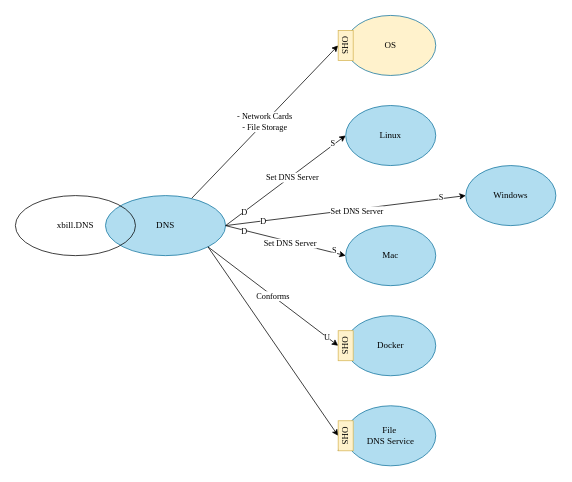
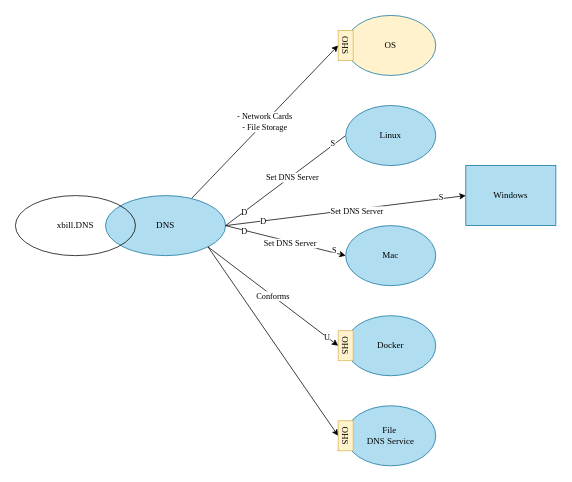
  <mxCell id="0" />
  <mxCell id="1" parent="0" />
  <mxCell id="2" value="- Network Cards&lt;div&gt;- File Storage&lt;/div&gt;" style="rounded=0;orthogonalLoop=1;jettySize=auto;html=1;entryX=0.5;entryY=1;entryDx=0;entryDy=0;fontFamily=Ubuntu;" parent="1" source="8" target="12" edge="1"><mxGeometry relative="1" as="geometry" /></mxCell>
  <mxCell id="3" style="rounded=0;orthogonalLoop=1;jettySize=auto;html=1;entryX=0;entryY=0.5;entryDx=0;entryDy=0;exitX=1;exitY=1;exitDx=0;exitDy=0;fontFamily=Ubuntu;" parent="1" source="17" target="10" edge="1"><mxGeometry relative="1" as="geometry" /></mxCell>
- <mxCell id="4" style="rounded=0;orthogonalLoop=1;jettySize=auto;html=1;entryX=0;entryY=0.5;entryDx=0;entryDy=0;exitX=1;exitY=0.5;exitDx=0;exitDy=0;fontFamily=Ubuntu;" parent="1" source="8" target="18" edge="1"><mxGeometry relative="1" as="geometry" /></mxCell>
+ <mxCell id="4" style="rounded=0;orthogonalLoop=1;jettySize=auto;html=1;entryX=0;entryY=0.5;entryDx=0;entryDy=0;exitX=1;exitY=0.5;exitDx=0;exitDy=0;fontFamily=Ubuntu;endArrow=none;" parent="1" source="8" target="18" edge="1"><mxGeometry relative="1" as="geometry" /></mxCell>
  <mxCell id="5" value="S" style="edgeLabel;html=1;align=center;verticalAlign=middle;resizable=0;points=[];fontFamily=Ubuntu;" parent="4" connectable="0" vertex="1"><mxGeometry x="0.795" y="3" relative="1" as="geometry"><mxPoint as="offset" /></mxGeometry></mxCell>
  <mxCell id="6" value="D" style="edgeLabel;html=1;align=center;verticalAlign=middle;resizable=0;points=[];fontFamily=Ubuntu;" parent="4" connectable="0" vertex="1"><mxGeometry x="-0.692" relative="1" as="geometry"><mxPoint y="1" as="offset" /></mxGeometry></mxCell>
  <mxCell id="7" value="Set DNS Server" style="edgeLabel;html=1;align=center;verticalAlign=middle;resizable=0;points=[];fontFamily=Ubuntu;" parent="4" connectable="0" vertex="1"><mxGeometry x="0.097" y="-2" relative="1" as="geometry"><mxPoint x="-1" as="offset" /></mxGeometry></mxCell>
  <mxCell id="8" value="DNS" style="ellipse;whiteSpace=wrap;html=1;fillColor=#b1ddf0;strokeColor=#10739e;fontFamily=Ubuntu;" parent="1" vertex="1"><mxGeometry x="140" y="260" width="160" height="80" as="geometry" /></mxCell>
  <mxCell id="9" value="Docker" style="ellipse;whiteSpace=wrap;html=1;fillColor=#b1ddf0;strokeColor=#10739e;fontFamily=Ubuntu;" parent="1" vertex="1"><mxGeometry x="460" y="420" width="120" height="80" as="geometry" /></mxCell>
  <mxCell id="10" value="File&amp;nbsp;&lt;div&gt;DNS Service&lt;/div&gt;" style="ellipse;whiteSpace=wrap;html=1;fillColor=#b1ddf0;strokeColor=#10739e;fontFamily=Ubuntu;" parent="1" vertex="1"><mxGeometry x="460" y="540" width="120" height="80" as="geometry" /></mxCell>
  <mxCell id="11" value="OS" style="ellipse;whiteSpace=wrap;html=1;fillColor=#fff2cc;strokeColor=#10739e;fontFamily=Ubuntu;" parent="1" vertex="1"><mxGeometry x="460" y="20" width="120" height="80" as="geometry" /></mxCell>
  <mxCell id="12" value="OHS" style="rounded=0;whiteSpace=wrap;html=1;rotation=90;fillColor=#fff2cc;strokeColor=#d6b656;fontFamily=Ubuntu;" parent="1" vertex="1"><mxGeometry x="440" y="50" width="40" height="20" as="geometry" /></mxCell>
  <mxCell id="13" value="Conforms" style="rounded=0;orthogonalLoop=1;jettySize=auto;html=1;exitX=1;exitY=1;exitDx=0;exitDy=0;entryX=0.5;entryY=1;entryDx=0;entryDy=0;fontFamily=Ubuntu;" parent="1" source="8" target="15" edge="1"><mxGeometry relative="1" as="geometry"><mxPoint x="280" y="330" as="sourcePoint" /><mxPoint x="460" y="300" as="targetPoint" /></mxGeometry></mxCell>
  <mxCell id="14" value="U" style="edgeLabel;html=1;align=center;verticalAlign=middle;resizable=0;points=[];fontFamily=Ubuntu;" parent="13" connectable="0" vertex="1"><mxGeometry x="0.816" relative="1" as="geometry"><mxPoint as="offset" /></mxGeometry></mxCell>
  <mxCell id="15" value="OHS" style="rounded=0;whiteSpace=wrap;html=1;rotation=90;fillColor=#fff2cc;strokeColor=#d6b656;fontFamily=Ubuntu;" parent="1" vertex="1"><mxGeometry x="440" y="450" width="40" height="20" as="geometry" /></mxCell>
  <mxCell id="16" value="" style="rounded=0;orthogonalLoop=1;jettySize=auto;html=1;entryX=0.5;entryY=1;entryDx=0;entryDy=0;exitX=1;exitY=1;exitDx=0;exitDy=0;fontFamily=Ubuntu;" parent="1" source="8" target="17" edge="1"><mxGeometry relative="1" as="geometry"><mxPoint x="277" y="328" as="sourcePoint" /><mxPoint x="460" y="420" as="targetPoint" /></mxGeometry></mxCell>
  <mxCell id="17" value="OHS" style="rounded=0;whiteSpace=wrap;html=1;rotation=90;fillColor=#fff2cc;strokeColor=#d6b656;fontFamily=Ubuntu;" parent="1" vertex="1"><mxGeometry x="440" y="570" width="40" height="20" as="geometry" /></mxCell>
  <mxCell id="18" value="Linux" style="ellipse;whiteSpace=wrap;html=1;fillColor=#b1ddf0;strokeColor=#10739e;fontFamily=Ubuntu;" parent="1" vertex="1"><mxGeometry x="460" width="120" height="80" as="geometry" y="140" /></mxCell>
  <mxCell id="19" value="Mac" style="ellipse;whiteSpace=wrap;html=1;fillColor=#b1ddf0;strokeColor=#10739e;fontFamily=Ubuntu;" parent="1" vertex="1"><mxGeometry x="460" y="300" width="120" height="80" as="geometry" /></mxCell>
- <mxCell id="20" value="Windows" style="ellipse;whiteSpace=wrap;html=1;fillColor=#b1ddf0;strokeColor=#10739e;fontFamily=Ubuntu;" parent="1" vertex="1"><mxGeometry x="620" y="220" width="120" height="80" as="geometry" /></mxCell>
+ <mxCell id="20" value="Windows" style="whiteSpace=wrap;html=1;fillColor=#b1ddf0;strokeColor=#10739e;fontFamily=Ubuntu;rounded=0;" parent="1" vertex="1"><mxGeometry x="620" y="220" width="120" height="80" as="geometry" /></mxCell>
  <mxCell id="21" style="rounded=0;orthogonalLoop=1;jettySize=auto;html=1;entryX=0;entryY=0.5;entryDx=0;entryDy=0;exitX=1;exitY=0.5;exitDx=0;exitDy=0;fontFamily=Ubuntu;" parent="1" source="8" target="19" edge="1"><mxGeometry relative="1" as="geometry"><mxPoint x="287" y="282" as="sourcePoint" /><mxPoint x="470" y="190" as="targetPoint" /></mxGeometry></mxCell>
  <mxCell id="22" value="S" style="edgeLabel;html=1;align=center;verticalAlign=middle;resizable=0;points=[];fontFamily=Ubuntu;" parent="21" connectable="0" vertex="1"><mxGeometry x="0.795" y="3" relative="1" as="geometry"><mxPoint as="offset" /></mxGeometry></mxCell>
  <mxCell id="23" value="D" style="edgeLabel;html=1;align=center;verticalAlign=middle;resizable=0;points=[];fontFamily=Ubuntu;" parent="21" connectable="0" vertex="1"><mxGeometry x="-0.692" relative="1" as="geometry"><mxPoint y="1" as="offset" /></mxGeometry></mxCell>
  <mxCell id="24" value="Set DNS Server" style="edgeLabel;html=1;align=center;verticalAlign=middle;resizable=0;points=[];fontFamily=Ubuntu;" parent="21" connectable="0" vertex="1"><mxGeometry x="0.097" y="-2" relative="1" as="geometry"><mxPoint x="-1" as="offset" /></mxGeometry></mxCell>
  <mxCell id="25" style="rounded=0;orthogonalLoop=1;jettySize=auto;html=1;entryX=0;entryY=0.5;entryDx=0;entryDy=0;exitX=1;exitY=0.5;exitDx=0;exitDy=0;fontFamily=Ubuntu;" parent="1" source="8" target="20" edge="1"><mxGeometry relative="1" as="geometry"><mxPoint x="310" y="310" as="sourcePoint" /><mxPoint x="470" y="310" as="targetPoint" /></mxGeometry></mxCell>
  <mxCell id="26" value="S" style="edgeLabel;html=1;align=center;verticalAlign=middle;resizable=0;points=[];fontFamily=Ubuntu;" parent="25" connectable="0" vertex="1"><mxGeometry x="0.795" y="3" relative="1" as="geometry"><mxPoint as="offset" /></mxGeometry></mxCell>
  <mxCell id="27" value="D" style="edgeLabel;html=1;align=center;verticalAlign=middle;resizable=0;points=[];fontFamily=Ubuntu;" parent="25" connectable="0" vertex="1"><mxGeometry x="-0.692" relative="1" as="geometry"><mxPoint y="1" as="offset" /></mxGeometry></mxCell>
  <mxCell id="28" value="Set DNS Server" style="edgeLabel;html=1;align=center;verticalAlign=middle;resizable=0;points=[];fontFamily=Ubuntu;" parent="25" connectable="0" vertex="1"><mxGeometry x="0.097" y="-2" relative="1" as="geometry"><mxPoint x="-1" as="offset" /></mxGeometry></mxCell>
  <mxCell id="29" value="xbill.DNS" style="ellipse;whiteSpace=wrap;html=1;fillColor=none;fontFamily=Ubuntu;" parent="1" vertex="1"><mxGeometry x="20" y="260" width="160" height="80" as="geometry" /></mxCell>
